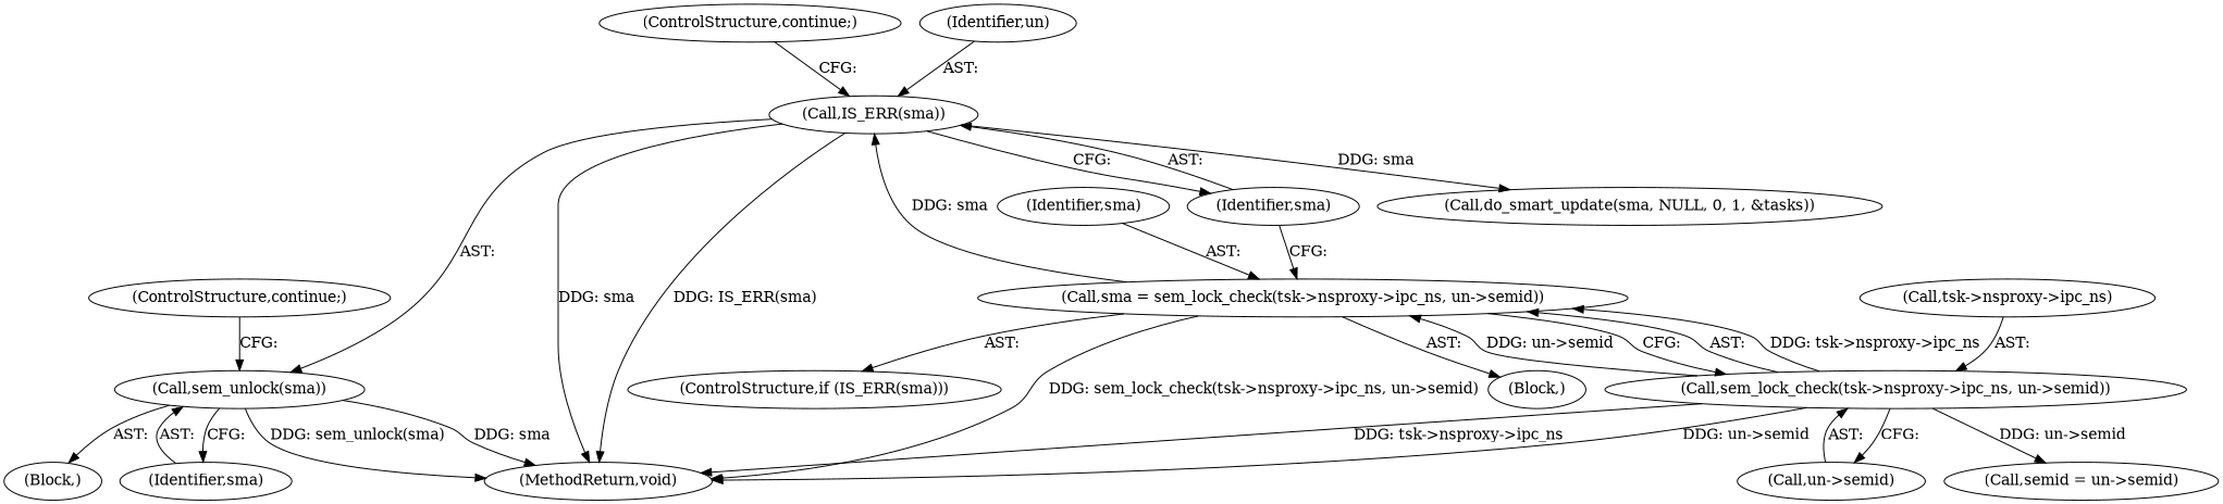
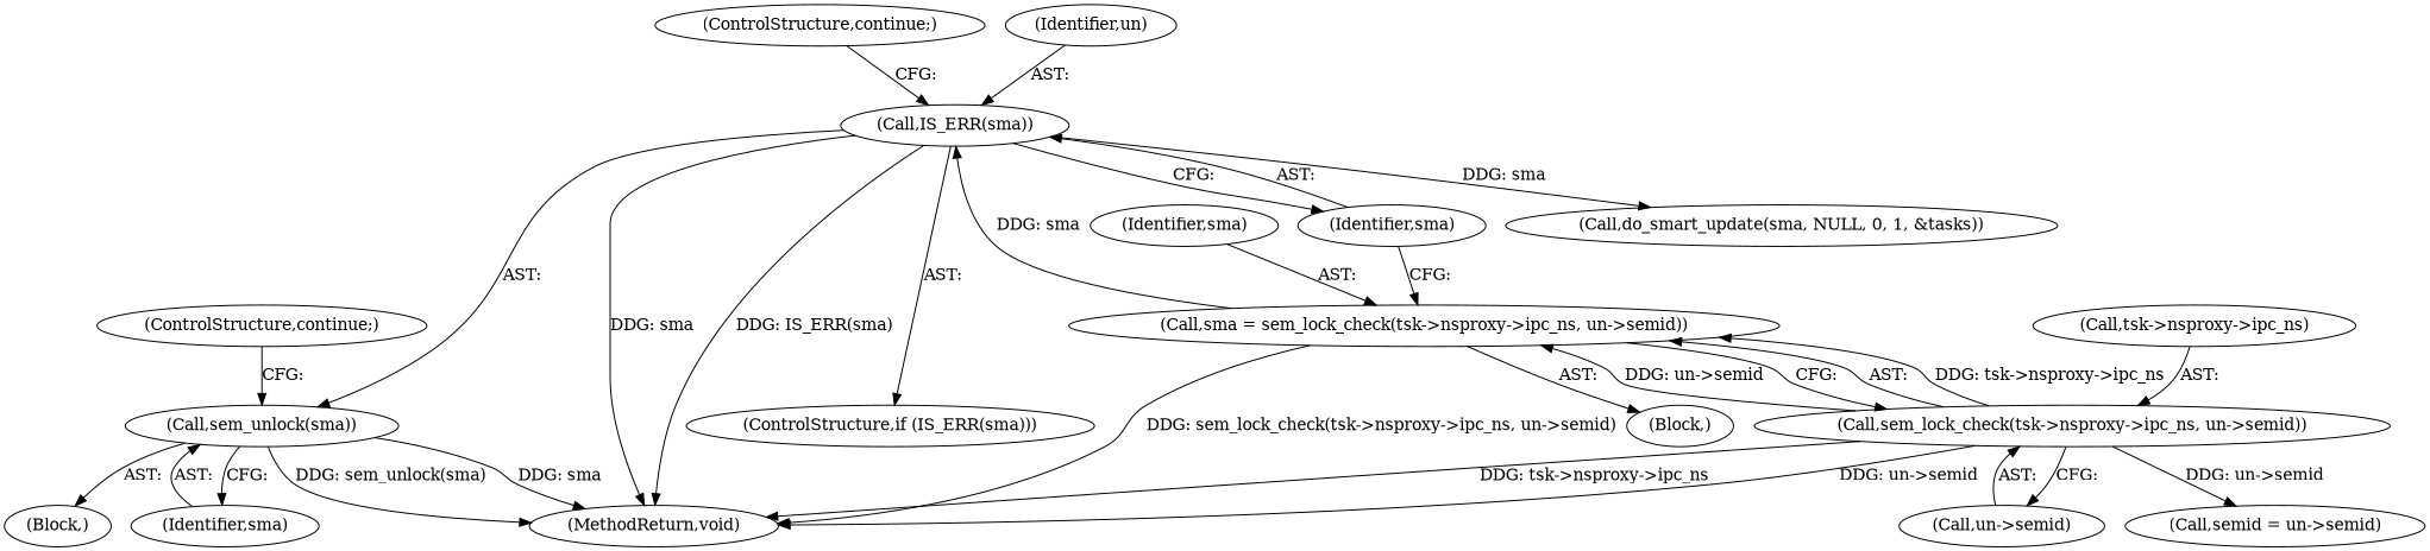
  digraph {
    n1 [label="(Call,sem_unlock(sma))"]
    n2 [label="(Block,)"]
    n3 [label="(MethodReturn,void)"]
    n4 [label="(Identifier,sma)"]
    n5 [label="(Call,IS_ERR(sma))"]
    n6 [label="(Identifier,sma)"]
    n7 [label="(ControlStructure,if (IS_ERR(sma)))"]
    n8 [label="(Call,do_smart_update(sma, NULL, 0, 1, &tasks))"]
    n9 [label="(Call,sma = sem_lock_check(tsk->nsproxy->ipc_ns, un->semid))"]
    n10 [label="(Call,sem_lock_check(tsk->nsproxy->ipc_ns, un->semid))"]
    n11 [label="(Block,)"]
    n12 [label="(Call,un->semid)"]
    n13 [label="(Call,semid = un->semid)"]
    n14 [label="(ControlStructure,continue;)"]
    n15 [label="(Identifier,un)"]
    n16 [label="(Call,tsk->nsproxy->ipc_ns)"]
    n17 [label="(ControlStructure,continue;)"]
    n18 [label="(Identifier,sma)"]
    n1 -> n2 [label="AST: "]
    n1 -> n3 [label="DDG: sma"]
    n1 -> n3 [label="DDG: sem_unlock(sma)"]
    n1 -> n4 [label="CFG: "]
    n4 -> n1 [label="AST: "]
    n5 -> n1 [label="AST: "]
    n5 -> n3 [label="DDG: sma"]
    n5 -> n3 [label="DDG: IS_ERR(sma)"]
    n5 -> n6 [label="CFG: "]
-   n9 -> n7 [label="AST: "]
+   n5 -> n7 [label="AST: "]
    n5 -> n8 [label="DDG: sma"]
    n6 -> n5 [label="AST: "]
    n6 -> n9 [label="CFG: "]
    n9 -> n3 [label="DDG: sem_lock_check(tsk->nsproxy->ipc_ns, un->semid)"]
    n9 -> n5 [label="DDG: sma"]
    n9 -> n10 [label="CFG: "]
    n9 -> n11 [label="AST: "]
    n10 -> n3 [label="DDG: tsk->nsproxy->ipc_ns"]
    n10 -> n3 [label="DDG: un->semid"]
    n10 -> n9 [label="AST: "]
    n10 -> n9 [label="DDG: tsk->nsproxy->ipc_ns"]
    n10 -> n9 [label="DDG: un->semid"]
    n10 -> n12 [label="CFG: "]
    n10 -> n13 [label="DDG: un->semid"]
    n12 -> n10 [label="AST: "]
    n14 -> n5 [label="CFG: "]
    n15 -> n5 [label="AST: "]
    n16 -> n10 [label="AST: "]
    n17 -> n1 [label="CFG: "]
    n18 -> n9 [label="AST: "]
  }
